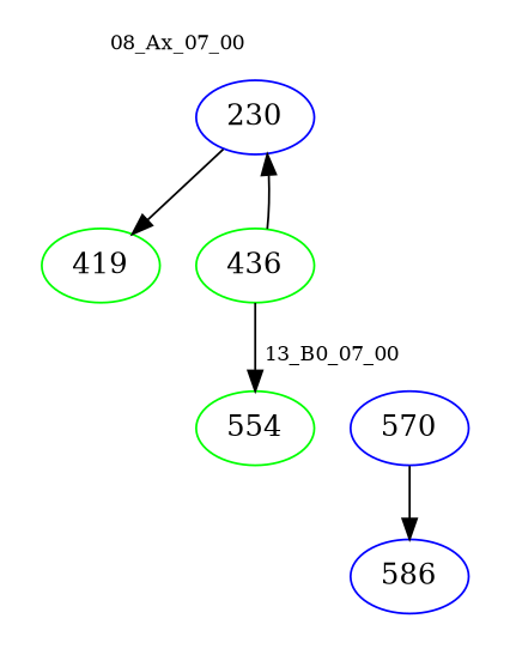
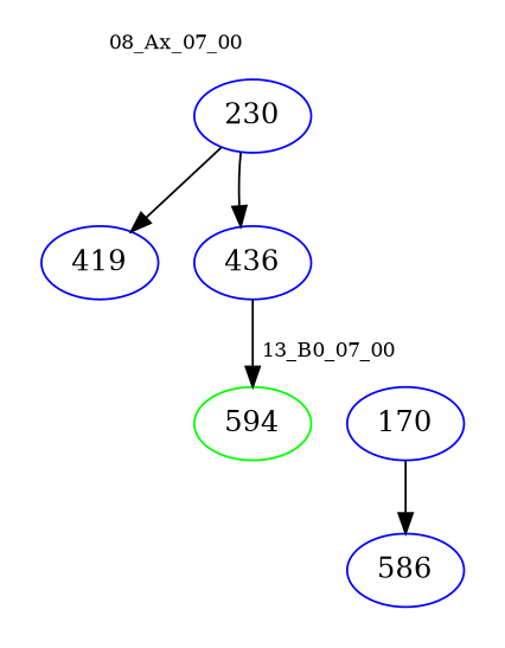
  digraph {
    node [color=blue]
    edge [color=black]
    n1 [label=230]
-   n2 [color=green label=419]
-   n3 [color=green label=436]
-   n4 [label=570]
-   n5 [color=green label=554]
+   n2 [label=419]
+   n3 [label=436]
+   n4 [label=170]
+   n5 [color=green label=594]
    n6 [label=586]
    subgraph cluster_1 {
      color=white
      fontsize=10
      label="08_Ax_07_00"
      n1
      n2
      n3
    }
    subgraph cluster_2 {
      color=white
      fontsize=10
      label="13_B0_07_00"
      n4
      n5
      n6
    }
    n1 -> n2
-   n3 -> n1
+   n1 -> n3
    n3 -> n5
    n4 -> n6
  }
